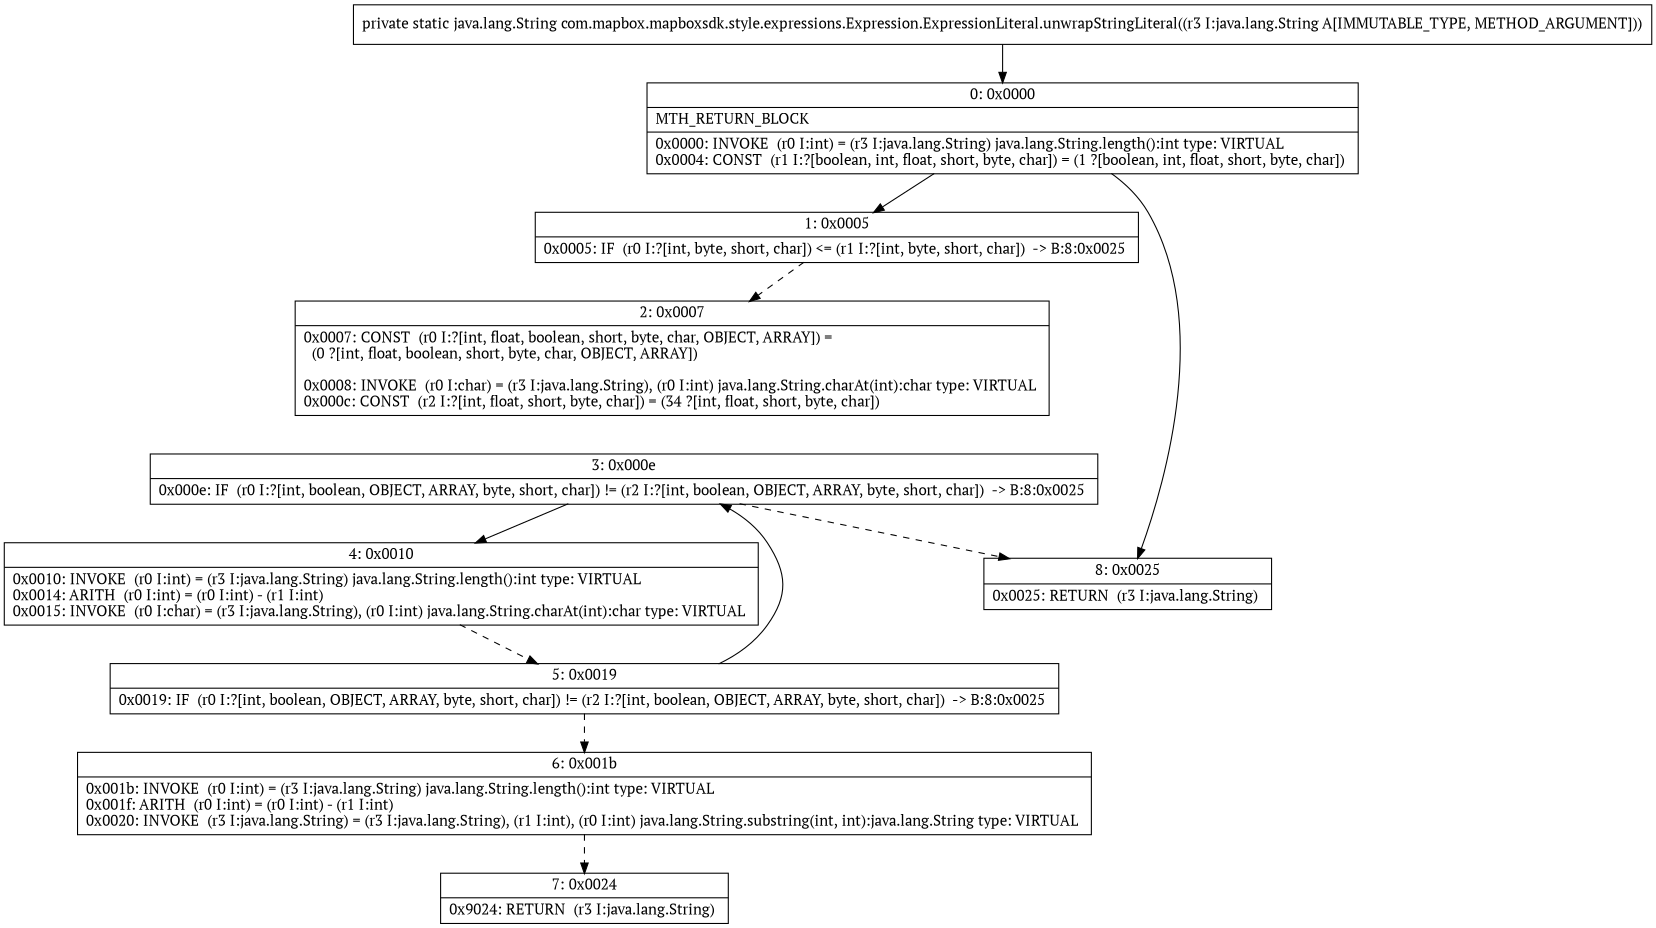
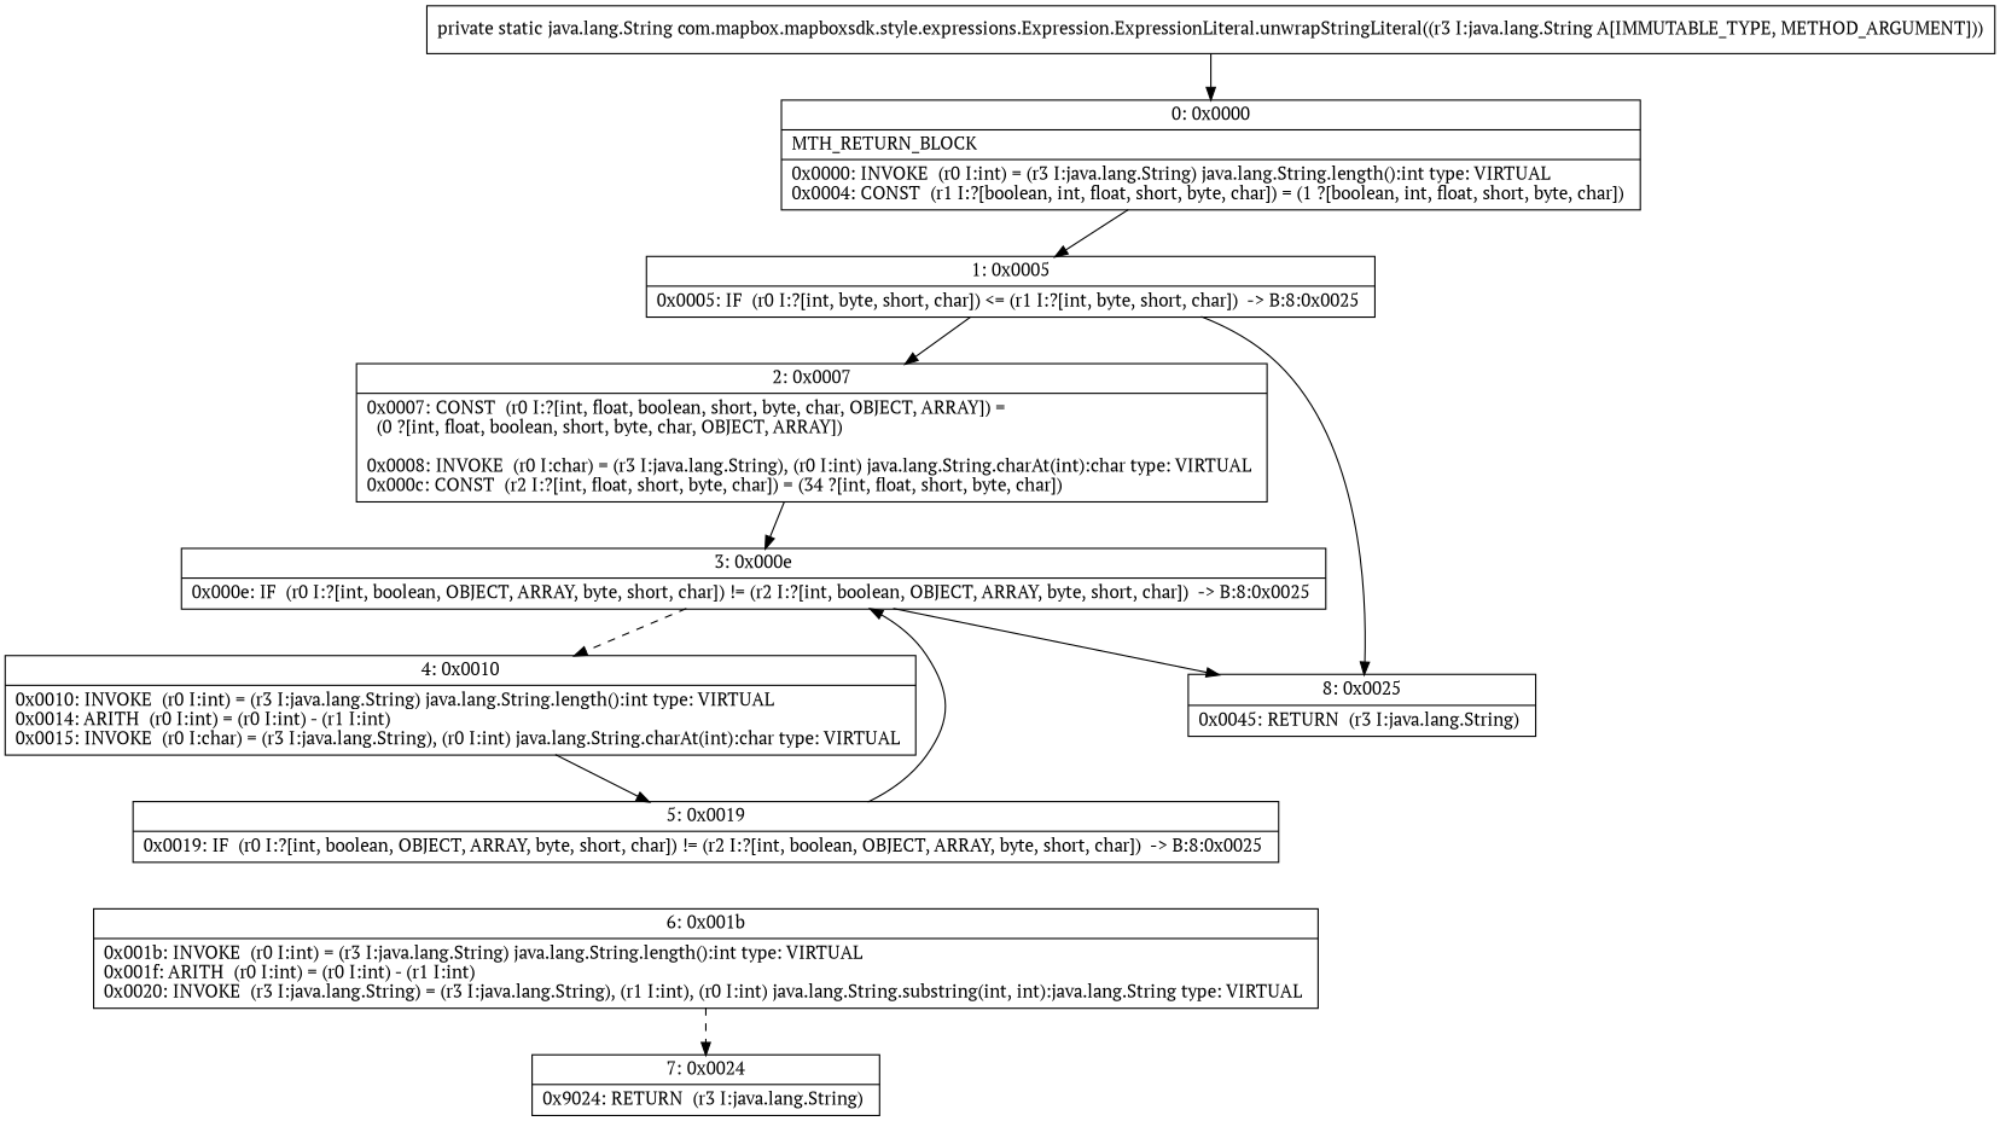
  digraph {
    fontname="PT Serif"
    node [fontname="PT Serif" shape=record]
    edge [fontname="PT Serif"]
    n1 [label="{0\:\ 0x0000|MTH_RETURN_BLOCK\l|0x0000: INVOKE  (r0 I:int) = (r3 I:java.lang.String) java.lang.String.length():int type: VIRTUAL \l0x0004: CONST  (r1 I:?[boolean, int, float, short, byte, char]) = (1 ?[boolean, int, float, short, byte, char]) \l}"]
    n2 [label="{1\:\ 0x0005|0x0005: IF  (r0 I:?[int, byte, short, char]) \<= (r1 I:?[int, byte, short, char])  \-\> B:8:0x0025 \l}"]
    n3 [label="{2\:\ 0x0007|0x0007: CONST  (r0 I:?[int, float, boolean, short, byte, char, OBJECT, ARRAY]) = \l  (0 ?[int, float, boolean, short, byte, char, OBJECT, ARRAY])\l \l0x0008: INVOKE  (r0 I:char) = (r3 I:java.lang.String), (r0 I:int) java.lang.String.charAt(int):char type: VIRTUAL \l0x000c: CONST  (r2 I:?[int, float, short, byte, char]) = (34 ?[int, float, short, byte, char]) \l}"]
-   n4 [label="{8\:\ 0x0025|0x0025: RETURN  (r3 I:java.lang.String) \l}"]
+   n4 [label="{8\:\ 0x0025|0x0045: RETURN  (r3 I:java.lang.String) \l}"]
    n5 [label="{3\:\ 0x000e|0x000e: IF  (r0 I:?[int, boolean, OBJECT, ARRAY, byte, short, char]) != (r2 I:?[int, boolean, OBJECT, ARRAY, byte, short, char])  \-\> B:8:0x0025 \l}"]
    n6 [label="{4\:\ 0x0010|0x0010: INVOKE  (r0 I:int) = (r3 I:java.lang.String) java.lang.String.length():int type: VIRTUAL \l0x0014: ARITH  (r0 I:int) = (r0 I:int) \- (r1 I:int) \l0x0015: INVOKE  (r0 I:char) = (r3 I:java.lang.String), (r0 I:int) java.lang.String.charAt(int):char type: VIRTUAL \l}"]
    n7 [label="{5\:\ 0x0019|0x0019: IF  (r0 I:?[int, boolean, OBJECT, ARRAY, byte, short, char]) != (r2 I:?[int, boolean, OBJECT, ARRAY, byte, short, char])  \-\> B:8:0x0025 \l}"]
    n8 [label="{6\:\ 0x001b|0x001b: INVOKE  (r0 I:int) = (r3 I:java.lang.String) java.lang.String.length():int type: VIRTUAL \l0x001f: ARITH  (r0 I:int) = (r0 I:int) \- (r1 I:int) \l0x0020: INVOKE  (r3 I:java.lang.String) = (r3 I:java.lang.String), (r1 I:int), (r0 I:int) java.lang.String.substring(int, int):java.lang.String type: VIRTUAL \l}"]
    n9 [label="{7\:\ 0x0024|0x9024: RETURN  (r3 I:java.lang.String) \l}"]
    n10 [label="{private static java.lang.String com.mapbox.mapboxsdk.style.expressions.Expression.ExpressionLiteral.unwrapStringLiteral((r3 I:java.lang.String A[IMMUTABLE_TYPE, METHOD_ARGUMENT])) }"]
    n1 -> n2
-   n2 -> n3 [style=dashed]
-   n1 -> n4
-   n5 -> n4 [style=dashed]
-   n5 -> n6 [style=solid]
-   n6 -> n7 [style=dashed]
+   n2 -> n3 [style=solid]
+   n2 -> n4
+   n3 -> n5
+   n5 -> n4
+   n5 -> n6 [style=dashed]
+   n6 -> n7
    n7 -> n5
-   n7 -> n8 [style=dashed]
    n8 -> n9 [style=dashed]
    n10 -> n1
  }
